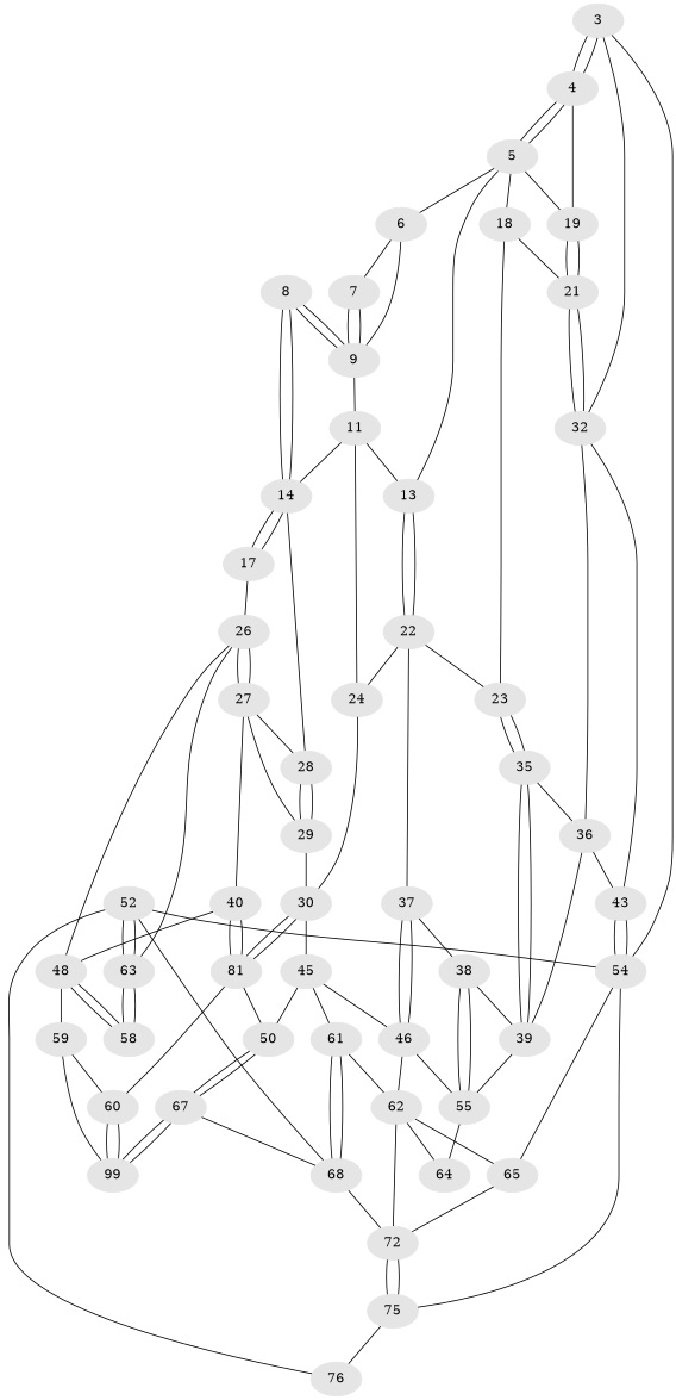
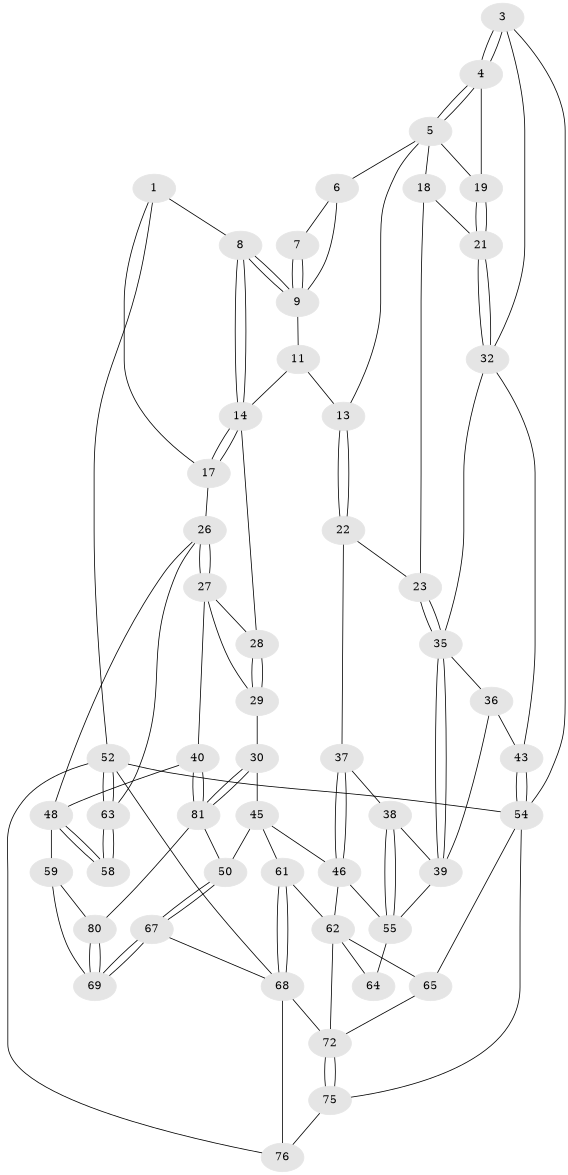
  graph {
    node [color=gray90 style=filled]
+   1 [super="+2"]
    8
    17
    52 [super="+71"]
    3
    4
    32 [super="+33"]
    54 [super="+66"]
    9 [super="+10"]
    14 [super="+15"]
    26 [super="+47"]
    n12 [label=63]
    76
    68 [super="+74"]
    5 [super="+13"]
    19
    36 [super="+42"]
    43
    65
    75
    6
    n22 [label=13]
    18 [super="+20"]
    21
    7
    22 [super="+25"]
    23
    11 [super="+16"]
    28
-   24
    30 [super="+31"]
    37
    29
    27 [super="+34"]
    48
    35
    38
    46 [super="+57"]
    39 [super="+44"]
    n40 [label=81 super="+49"]
    45 [super="+51"]
    40
    58
    59
    50
-   60
+   60 [label=80]
    61
    55 [super="+56"]
    62 [super="+63"]
    64
    67
-   69 [super="+70" label=99]
+   69 [super="+70"]
    72 [super="+73"]
+   1 -- 8
+   1 -- 17
+   1 -- 52
    8 -- 9
    8 -- 9
    8 -- 14
    8 -- 14
    17 -- 26
    52 -- 54
    52 -- n12
    52 -- n12
    52 -- 76
    52 -- 68
    3 -- 4
    3 -- 4
    3 -- 32
    3 -- 54
    4 -- 5
    4 -- 5
    4 -- 19
-   32 -- 36
+   32 -- 35
    32 -- 43
    54 -- 65
    54 -- 75
    9 -- 11
    14 -- 17
    14 -- 17
    14 -- 28
    26 -- n12
    26 -- 27
    26 -- 27
    26 -- 48
    n12 -- 58
    n12 -- 58
+   68 -- 76
    68 -- 72
    5 -- 19
    5 -- 6
    5 -- n22
    5 -- 18
    19 -- 21
    19 -- 21
    36 -- 43
    36 -- 39
    43 -- 54
    43 -- 54
    65 -- 72
    75 -- 76
    6 -- 9
    6 -- 7
    n22 -- 22
    n22 -- 22
    18 -- 21
    18 -- 23
    21 -- 32
    21 -- 32
    7 -- 9
    7 -- 9
    22 -- 23
-   22 -- 24
    22 -- 37
    23 -- 35
    23 -- 35
    11 -- 14
    11 -- n22
-   11 -- 24
    28 -- 29
    28 -- 29
-   24 -- 30
    30 -- n40
    30 -- n40
    30 -- 45
    37 -- 38
    37 -- 46
    37 -- 46
    29 -- 30
    27 -- 28
    27 -- 29
    27 -- 40
    48 -- 58
    48 -- 58
    48 -- 59
    35 -- 36
    35 -- 39
    35 -- 39
    38 -- 39
    38 -- 55
    38 -- 55
    46 -- 55
    46 -- 62
    39 -- 55
    n40 -- 50
    n40 -- 60
    45 -- 46
    45 -- 50
    45 -- 61
    40 -- 48
    40 -- n40
    40 -- n40
    59 -- 60
    59 -- 69
    50 -- 67
    50 -- 67
    60 -- 69
    60 -- 69
    61 -- 68
    61 -- 68
    61 -- 62
    55 -- 64
    62 -- 65
    62 -- 64
    62 -- 72
    67 -- 68
    67 -- 69
    67 -- 69
    72 -- 75
    72 -- 75
  }
